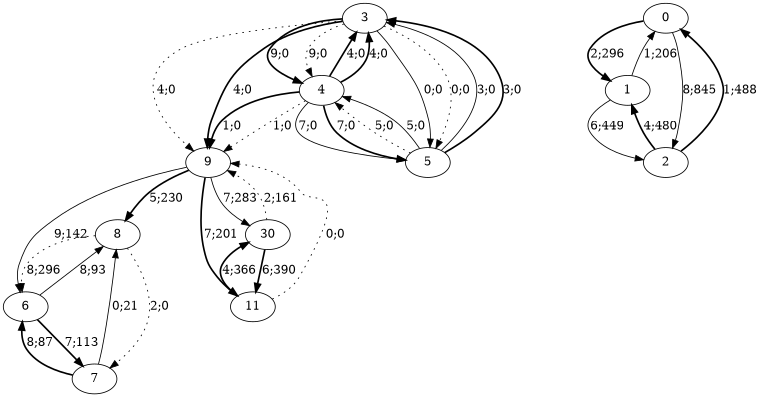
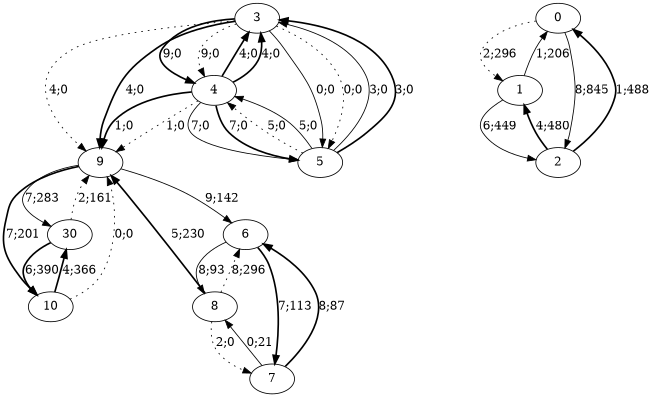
  digraph {
    edge [color=black style=bold]
    3
    9
    4
    5
    8
    n6 [label=30]
-   11
+   11 [label=10]
    6
    7
    0
    1
    2
    3 -> 9 [label="4;0" style=dotted]
    3 -> 9 [label="4;0"]
    3 -> 4 [label="9;0"]
    3 -> 4 [label="9;0" style=dotted]
    3 -> 5 [label="0;0" style=solid]
    3 -> 5 [label="0;0" style=dotted]
-   9 -> 8 [label="5;230"]
+   8 -> 9 [label="5;230"]
    9 -> n6 [label="7;283" style=solid]
    9 -> 11 [label="7;201"]
    9 -> 6 [label="9;142" style=solid]
    4 -> 3 [label="4;0"]
    4 -> 3 [label="4;0"]
    4 -> 9 [label="1;0"]
    4 -> 9 [label="1;0" style=dotted]
    4 -> 5 [label="7;0" style=solid]
    4 -> 5 [label="7;0"]
    5 -> 3 [label="3;0" style=solid]
    5 -> 3 [label="3;0"]
    5 -> 4 [label="5;0" style=dotted]
    5 -> 4 [label="5;0" style=solid]
    8 -> 6 [label="8;296" style=dotted]
    8 -> 7 [label="2;0" style=dotted]
    n6 -> 9 [label="2;161" style=dotted]
    n6 -> 11 [label="6;390"]
    11 -> 9 [label="0;0" style=dotted]
    11 -> n6 [label="4;366"]
    6 -> 8 [label="8;93" style=solid]
    6 -> 7 [label="7;113"]
    7 -> 8 [label="0;21" style=solid]
    7 -> 6 [label="8;87"]
-   0 -> 1 [label="2;296"]
+   0 -> 1 [label="2;296" style=dotted]
    0 -> 2 [label="8;845" style=solid]
    1 -> 0 [label="1;206" style=solid]
    1 -> 2 [label="6;449" style=solid]
    2 -> 0 [label="1;488"]
    2 -> 1 [label="4;480"]
  }
